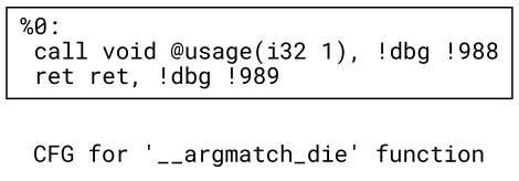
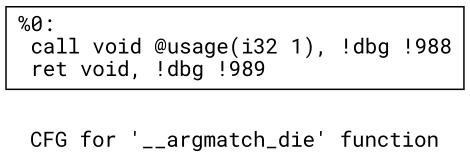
  digraph {
    label="CFG for '__argmatch_die' function"
    fontname="Roboto Mono"
-   n1 [label="{%0:\l  call void @usage(i32 1), !dbg !988\l  ret ret, !dbg !989\l}" shape=record fontname="Roboto Mono"]
+   n1 [label="{%0:\l  call void @usage(i32 1), !dbg !988\l  ret void, !dbg !989\l}" shape=record fontname="Roboto Mono"]
  }
